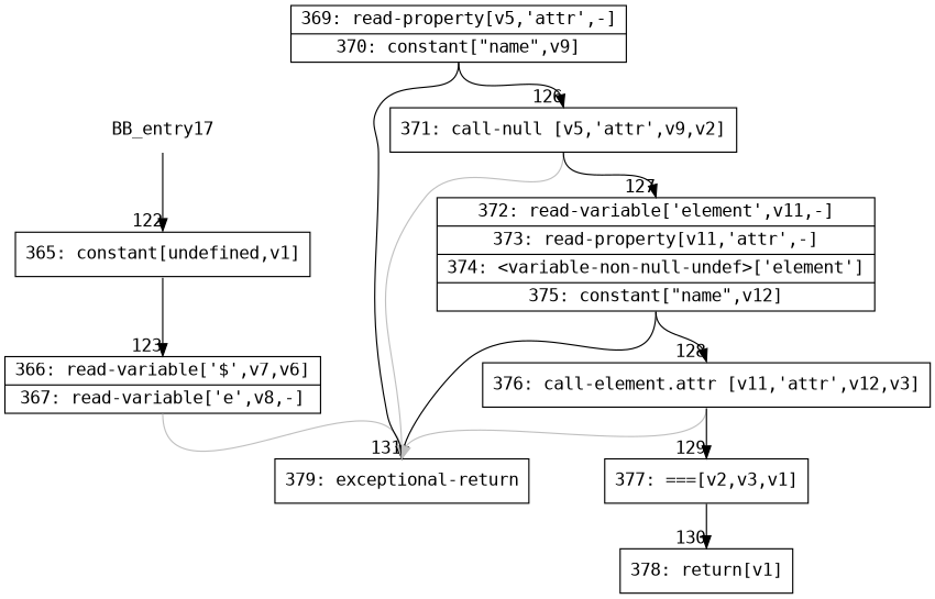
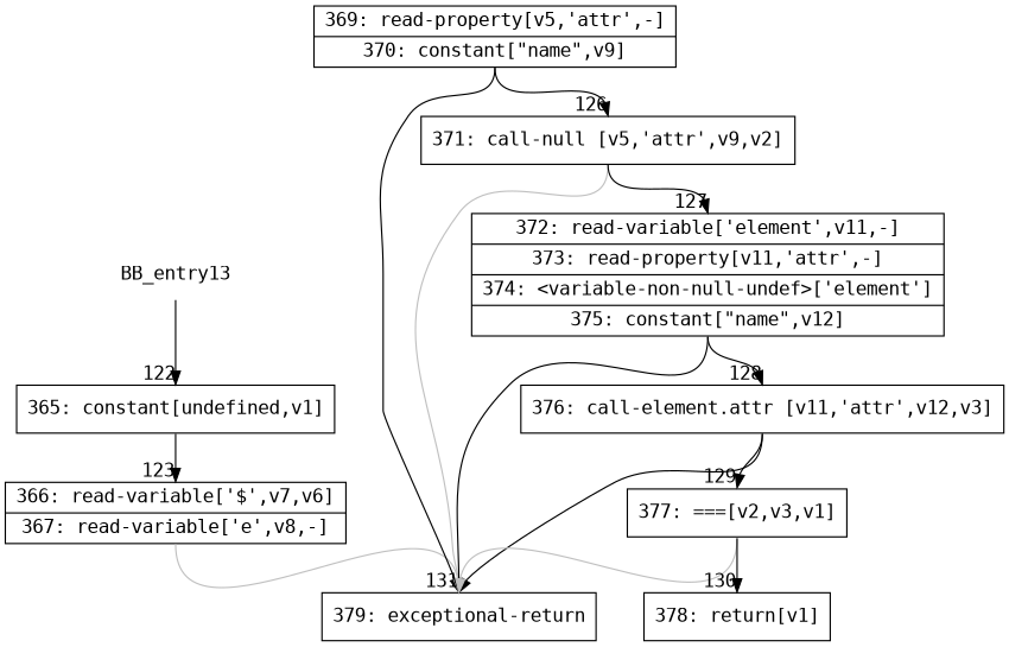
  digraph {
    fontname="DejaVu Sans Mono"
    rankdir=TD
    node [fontname="DejaVu Sans Mono" shape=record]
    edge [fontname="DejaVu Sans Mono" headport=n tailport=s]
-   BB_entry17 [shape=none]
+   BB_entry17 [shape=none label=BB_entry13]
    n2 [label="{365: constant[undefined,v1]}"]
    n3 [label="{366: read-variable['$',v7,v6]|367: read-variable['e',v8,-]}"]
    n4 [label="{379: exceptional-return}"]
    n5 [label="{369: read-property[v5,'attr',-]|370: constant[\"name\",v9]}"]
    n6 [label="{371: call-null [v5,'attr',v9,v2]}"]
    n7 [label="{372: read-variable['element',v11,-]|373: read-property[v11,'attr',-]|374: \<variable-non-null-undef\>['element']|375: constant[\"name\",v12]}"]
    n8 [label="{376: call-element.attr [v11,'attr',v12,v3]}"]
    n9 [label="{377: ===[v2,v3,v1]}"]
    n10 [label="{378: return[v1]}"]
    BB_entry17 -> n2 [headlabel="    122"]
    n2 -> n3 [headlabel="      123"]
    n3 -> n4 [color=gray headlabel="      131"]
    n5 -> n4 [color=black]
    n5 -> n6 [headlabel="      126"]
    n6 -> n4 [color=gray]
    n6 -> n7 [headlabel="      127"]
    n7 -> n4 [color=black]
    n7 -> n8 [headlabel="      128"]
-   n8 -> n4 [color=gray]
+   n8 -> n4 [color=black]
    n8 -> n9 [headlabel="      129"]
+   n9 -> n4 [color=gray]
    n9 -> n10 [headlabel="      130"]
  }
